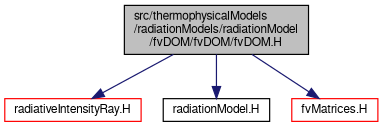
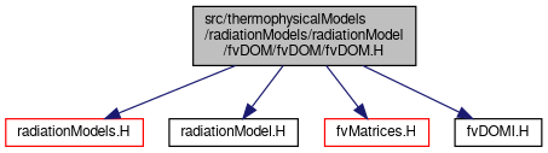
  digraph {
    node [color=black fontname=FreeSans fontsize=10 shape=record]
    edge [color=midnightblue fontname=FreeSans fontsize=10 labelfontname=FreeSans labelfontsize=10 style=solid]
    n1 [fillcolor=grey75 fontcolor=black height=0.2 label="src/thermophysicalModels\l/radiationModels/radiationModel\l/fvDOM/fvDOM/fvDOM.H" style=filled width=0.4]
-   n2 [color=red height=0.2 label="radiativeIntensityRay.H" width=0.4]
+   n2 [color=red height=0.2 label="radiationModels.H" width=0.4]
    n3 [height=0.2 label="radiationModel.H" width=0.4]
    n4 [color=red height=0.2 label="fvMatrices.H" width=0.4]
+   n5 [height=0.2 label="fvDOMI.H" width=0.4]
    n1 -> n2
    n1 -> n3
    n1 -> n4
+   n1 -> n5
  }
